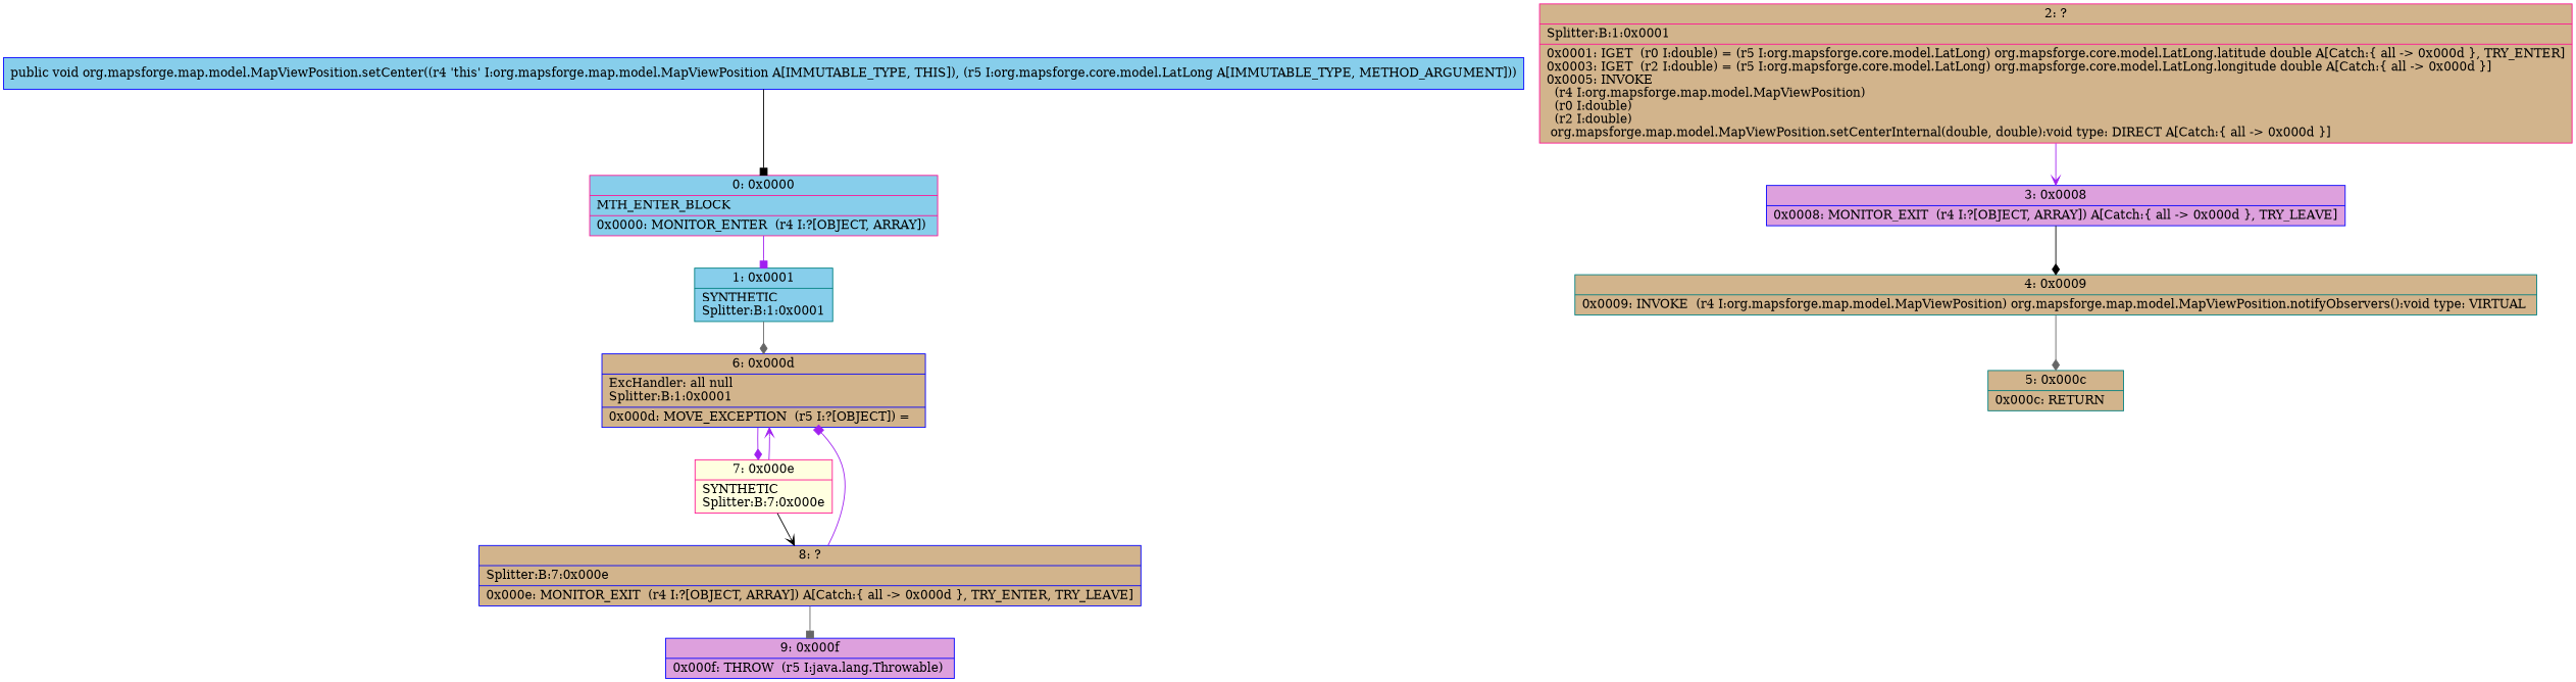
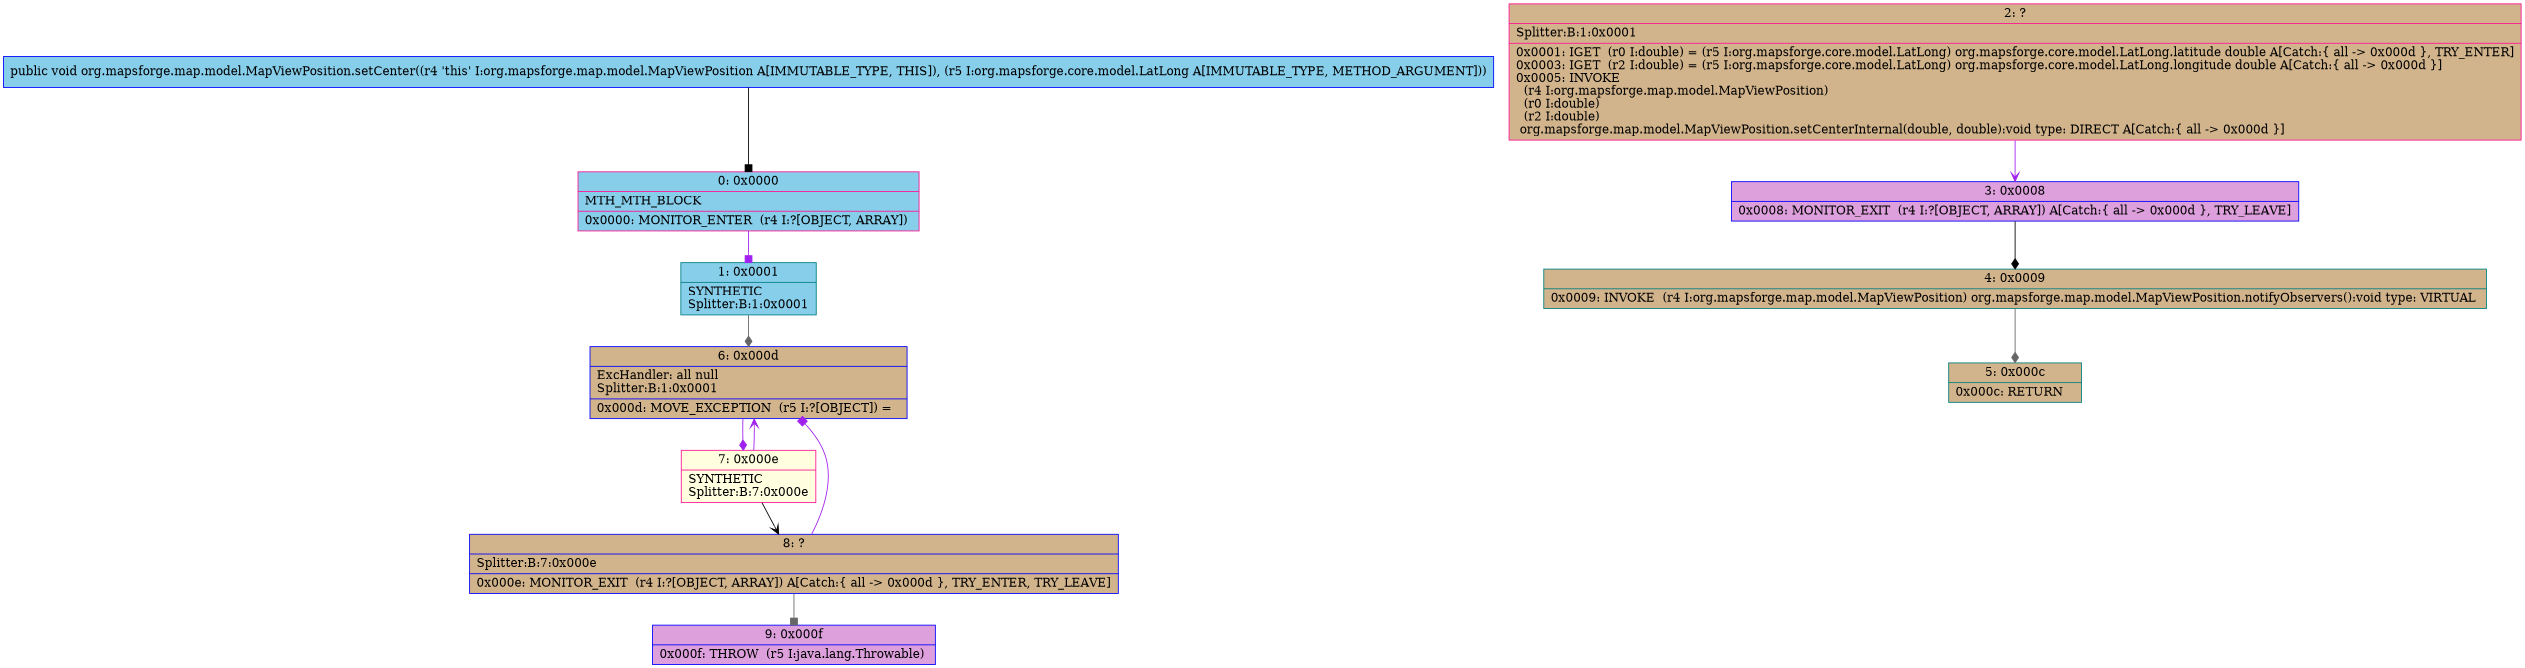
  digraph {
    node [color=blue fillcolor=tan shape=record style=filled]
    edge [arrowhead=box color=purple]
-   n1 [color=deeppink fillcolor=skyblue label="{0\:\ 0x0000|MTH_ENTER_BLOCK\l|0x0000: MONITOR_ENTER  (r4 I:?[OBJECT, ARRAY]) \l}"]
+   n1 [color=deeppink fillcolor=skyblue label="{0\:\ 0x0000|MTH_MTH_BLOCK\l|0x0000: MONITOR_ENTER  (r4 I:?[OBJECT, ARRAY]) \l}"]
    n2 [color=teal fillcolor=skyblue label="{1\:\ 0x0001|SYNTHETIC\lSplitter:B:1:0x0001\l}"]
    n3 [label="{6\:\ 0x000d|ExcHandler: all null\lSplitter:B:1:0x0001\l|0x000d: MOVE_EXCEPTION  (r5 I:?[OBJECT]) =  \l}"]
    n4 [color=deeppink label="{2\:\ ?|Splitter:B:1:0x0001\l|0x0001: IGET  (r0 I:double) = (r5 I:org.mapsforge.core.model.LatLong) org.mapsforge.core.model.LatLong.latitude double A[Catch:\{ all \-\> 0x000d \}, TRY_ENTER]\l0x0003: IGET  (r2 I:double) = (r5 I:org.mapsforge.core.model.LatLong) org.mapsforge.core.model.LatLong.longitude double A[Catch:\{ all \-\> 0x000d \}]\l0x0005: INVOKE  \l  (r4 I:org.mapsforge.map.model.MapViewPosition)\l  (r0 I:double)\l  (r2 I:double)\l org.mapsforge.map.model.MapViewPosition.setCenterInternal(double, double):void type: DIRECT A[Catch:\{ all \-\> 0x000d \}]\l}"]
    n5 [fillcolor=plum label="{3\:\ 0x0008|0x0008: MONITOR_EXIT  (r4 I:?[OBJECT, ARRAY]) A[Catch:\{ all \-\> 0x000d \}, TRY_LEAVE]\l}"]
    n6 [color=deeppink fillcolor=lightyellow label="{7\:\ 0x000e|SYNTHETIC\lSplitter:B:7:0x000e\l}"]
    n7 [color=teal label="{4\:\ 0x0009|0x0009: INVOKE  (r4 I:org.mapsforge.map.model.MapViewPosition) org.mapsforge.map.model.MapViewPosition.notifyObservers():void type: VIRTUAL \l}"]
    n8 [color=teal label="{5\:\ 0x000c|0x000c: RETURN   \l}"]
    n9 [label="{8\:\ ?|Splitter:B:7:0x000e\l|0x000e: MONITOR_EXIT  (r4 I:?[OBJECT, ARRAY]) A[Catch:\{ all \-\> 0x000d \}, TRY_ENTER, TRY_LEAVE]\l}"]
    n10 [fillcolor=plum label="{9\:\ 0x000f|0x000f: THROW  (r5 I:java.lang.Throwable) \l}"]
    n11 [fillcolor=skyblue label="{public void org.mapsforge.map.model.MapViewPosition.setCenter((r4 'this' I:org.mapsforge.map.model.MapViewPosition A[IMMUTABLE_TYPE, THIS]), (r5 I:org.mapsforge.core.model.LatLong A[IMMUTABLE_TYPE, METHOD_ARGUMENT])) }"]
    n1 -> n2
    n2 -> n3 [arrowhead=diamond color=gray40]
    n3 -> n6 [arrowhead=diamond]
    n4 -> n5 [arrowhead=vee]
    n5 -> n7 [arrowhead=diamond color=black]
    n6 -> n3 [arrowhead=vee]
    n6 -> n9 [arrowhead=vee color=black]
    n7 -> n8 [arrowhead=diamond color=gray40]
    n9 -> n3
    n9 -> n10 [color=gray40]
    n11 -> n1 [color=black]
  }
